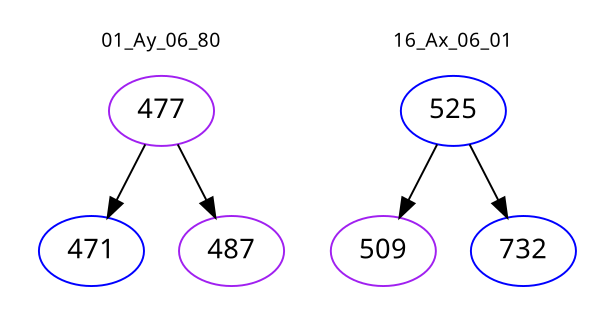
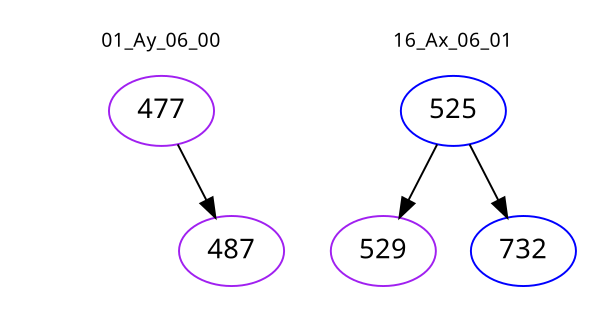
  digraph {
    fontname="Noto Sans"
    node [color=purple fontname="Noto Sans"]
    edge [color=black fontname="Noto Sans"]
    n1 [label=477]
-   n2 [color=blue label=471]
    n3 [label=487]
    n4 [color=blue label=525]
-   n5 [label=509]
+   n5 [label=529]
    n6 [color=blue label=732]
    subgraph cluster_1 {
      color=white
      fontsize=10
-     label="01_Ay_06_80"
+     label="01_Ay_06_00"
      n1
-     n2
      n3
    }
    subgraph cluster_2 {
      color=white
      fontsize=10
      label="16_Ax_06_01"
      n4
      n5
      n6
    }
-   n1 -> n2
    n1 -> n3
    n4 -> n5
    n4 -> n6
  }
